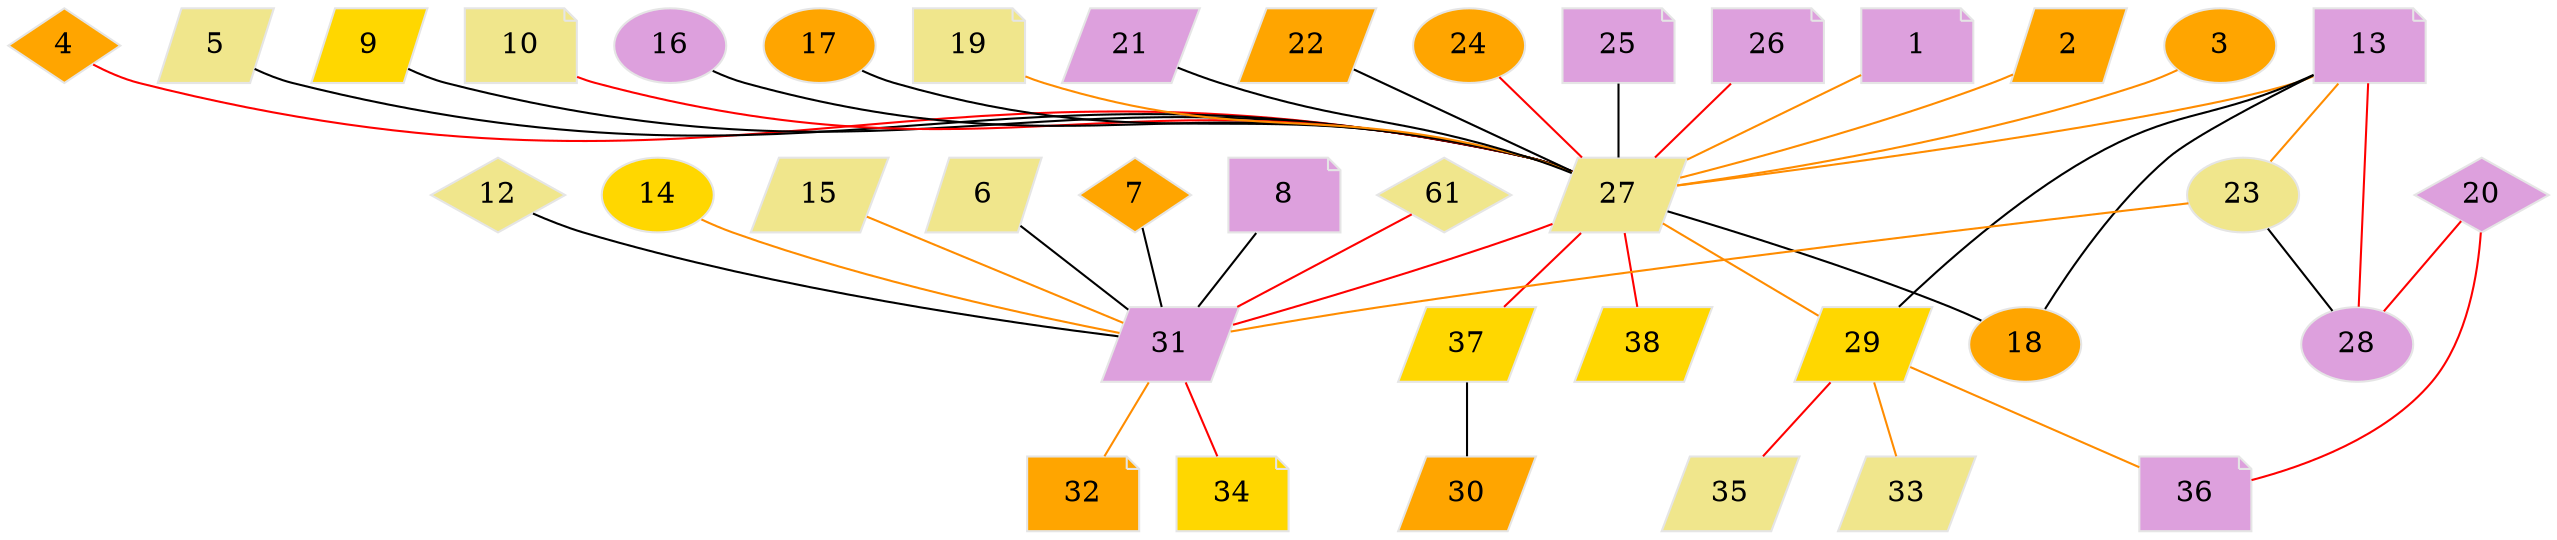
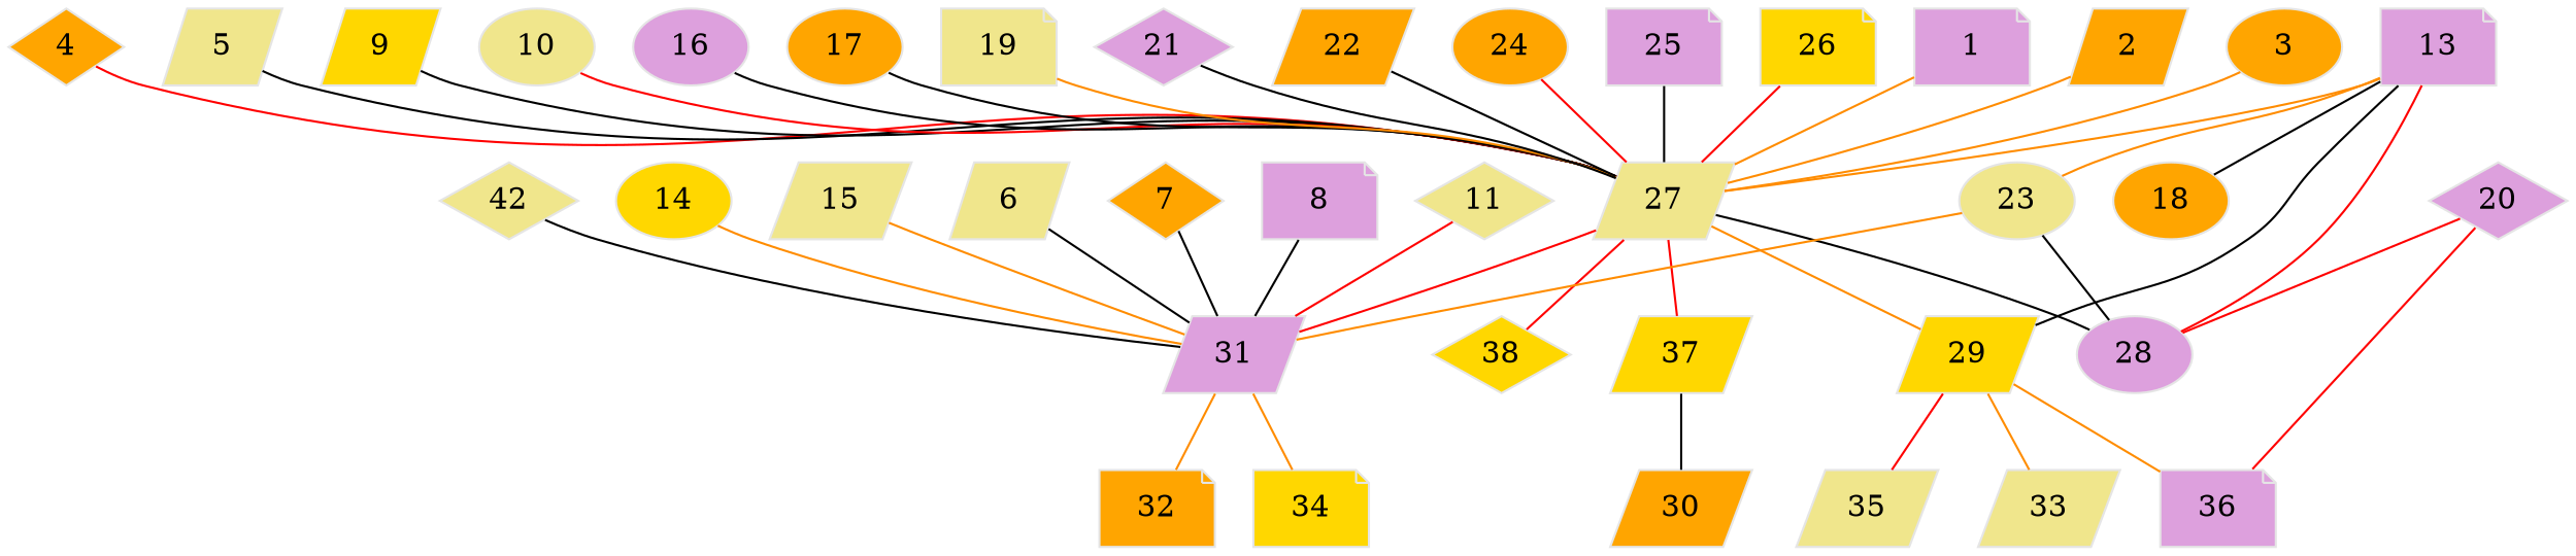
  graph {
    node [color=gray90 fillcolor=khaki shape=parallelogram style=filled]
    edge [color=black weight=1.0]
    1 [fillcolor=plum shape=note]
    27
    31 [fillcolor=plum]
    28 [fillcolor=plum shape=ellipse]
    29 [fillcolor=gold]
    37 [fillcolor=gold]
-   38 [fillcolor=gold]
+   38 [fillcolor=gold shape=diamond]
    2 [fillcolor=orange]
    3 [fillcolor=orange shape=ellipse]
    4 [fillcolor=orange shape=diamond]
    5
    6
    32 [fillcolor=orange shape=note]
    34 [fillcolor=gold shape=note]
    7 [fillcolor=orange shape=diamond]
    8 [fillcolor=plum shape=note]
    9 [fillcolor=gold]
-   10 [shape=note]
-   11 [shape=diamond label=61]
-   12 [shape=diamond]
+   10 [shape=ellipse]
+   11 [shape=diamond]
+   12 [shape=diamond label=42]
    13 [fillcolor=plum shape=note]
    18 [fillcolor=orange shape=ellipse]
    23 [shape=ellipse]
    36 [fillcolor=plum shape=note]
    33
    35
    14 [fillcolor=gold shape=ellipse]
    15
    16 [fillcolor=plum shape=ellipse]
    17 [fillcolor=orange shape=ellipse]
    19 [shape=note]
    20 [fillcolor=plum shape=diamond]
-   21 [fillcolor=plum]
+   21 [fillcolor=plum shape=diamond]
    22 [fillcolor=orange]
    24 [fillcolor=orange shape=ellipse]
    25 [fillcolor=plum shape=note]
-   26 [fillcolor=plum shape=note]
+   26 [fillcolor=gold shape=note]
    30 [fillcolor=orange]
    1 -- 27 [color=darkorange]
    27 -- 31 [color=red weight=2.0]
-   27 -- 18 [weight=2.0]
+   27 -- 28 [weight=2.0]
    27 -- 29 [color=darkorange]
    27 -- 37 [color=red]
    27 -- 38 [color=red]
    31 -- 32 [color=darkorange]
-   31 -- 34 [color=red]
+   31 -- 34 [color=darkorange]
    29 -- 36 [color=darkorange]
    29 -- 33 [color=darkorange]
    29 -- 35 [color=red]
    37 -- 30
    2 -- 27 [color=darkorange]
    3 -- 27 [color=darkorange]
    4 -- 27 [color=red]
    5 -- 27
    6 -- 31
    7 -- 31
    8 -- 31
    9 -- 27
    10 -- 27 [color=red]
    11 -- 31 [color=red]
    12 -- 31
    13 -- 27 [color=darkorange]
    13 -- 28 [color=red]
    13 -- 29
    13 -- 18
    13 -- 23 [color=darkorange]
    23 -- 31 [color=darkorange]
    23 -- 28
    14 -- 31 [color=darkorange]
    15 -- 31 [color=darkorange]
    16 -- 27
    17 -- 27
    19 -- 27 [color=darkorange]
    20 -- 28 [color=red]
    20 -- 36 [color=red]
    21 -- 27
    22 -- 27
    24 -- 27 [color=red]
    25 -- 27 [weight=3.0]
    26 -- 27 [color=red]
  }
